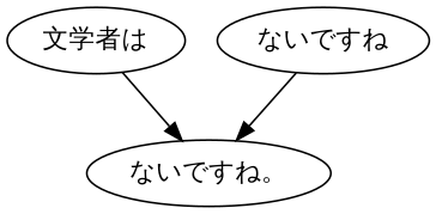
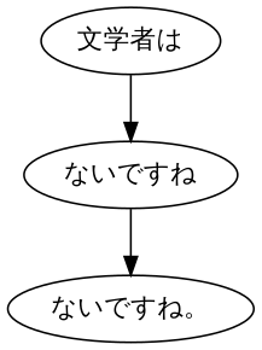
  digraph {
    n1 [label="文学者は"]
    n2 [label="ないですね。"]
    n3 [label="ないですね"]
-   n1 -> n2
+   n1 -> n3
    n3 -> n2
  }
